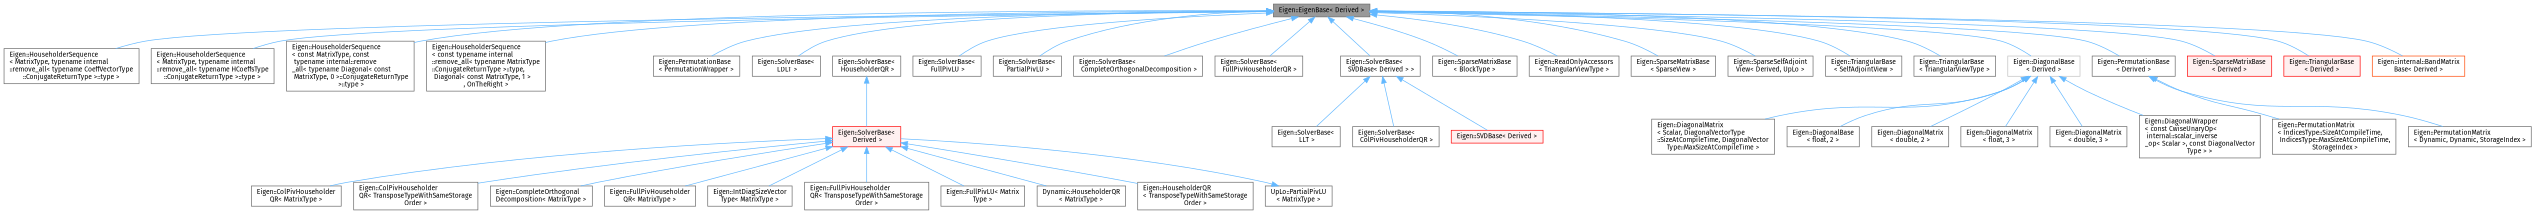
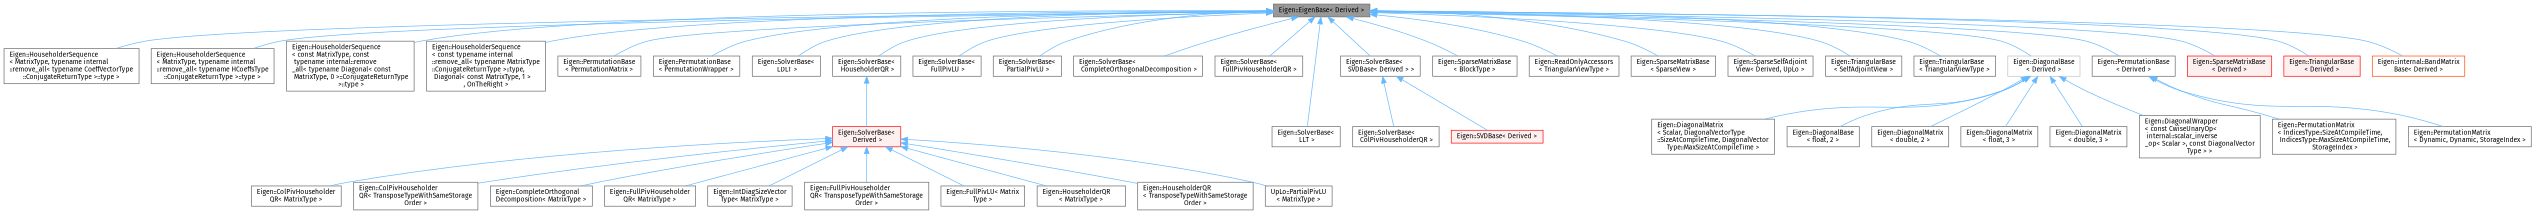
  digraph {
    fontname="Fira Sans"
    rankdir=TB
    node [color=gray40 fillcolor=white fontname="Fira Sans" fontsize=10 shape=box style=filled]
    edge [color=steelblue1 dir=back fontname="Fira Sans" fontsize=10 labelfontname=Helvetica labelfontsize=10 style=solid]
    n1 [fillcolor=grey60 fontcolor=black height=0.2 label="Eigen::EigenBase\< Derived \>" width=0.4]
    n2 [height=0.2 label="Eigen::HouseholderSequence\l\< MatrixType, typename internal\l::remove_all\< typename CoeffVectorType\l::ConjugateReturnType \>::type \>" width=0.4]
    n3 [height=0.2 label="Eigen::HouseholderSequence\l\< MatrixType, typename internal\l::remove_all\< typename HCoeffsType\l::ConjugateReturnType \>::type \>" width=0.4]
    n4 [height=0.2 label="Eigen::HouseholderSequence\l\< const MatrixType, const\l typename internal::remove\l_all\< typename Diagonal\< const\l MatrixType, 0 \>::ConjugateReturnType\l \>::type \>" width=0.4]
    n5 [height=0.2 label="Eigen::HouseholderSequence\l\< const typename internal\l::remove_all\< typename MatrixType\l::ConjugateReturnType \>::type,\l Diagonal\< const MatrixType, 1 \>\l, OnTheRight \>" width=0.4]
+   n6 [height=0.2 label="Eigen::PermutationBase\l\< PermutationMatrix \>" width=0.4]
    n7 [height=0.2 label="Eigen::PermutationBase\l\< PermutationWrapper \>" width=0.4]
    n8 [height=0.2 label="Eigen::SolverBase\<\l LDLT \>" width=0.4]
    n9 [height=0.2 label="Eigen::SolverBase\<\l LLT \>" width=0.4]
    n10 [height=0.2 label="Eigen::SolverBase\<\l FullPivLU \>" width=0.4]
    n11 [height=0.2 label="Eigen::SolverBase\<\l PartialPivLU \>" width=0.4]
    n12 [height=0.2 label="Eigen::SolverBase\<\l CompleteOrthogonalDecomposition \>" width=0.4]
    n13 [height=0.2 label="Eigen::SolverBase\<\l FullPivHouseholderQR \>" width=0.4]
    n14 [height=0.2 label="Eigen::SolverBase\<\l HouseholderQR \>" width=0.4]
    n15 [height=0.2 label="Eigen::SolverBase\<\l SVDBase\< Derived \> \>" width=0.4]
    n16 [height=0.2 label="Eigen::SparseMatrixBase\l\< BlockType \>" width=0.4]
    n17 [height=0.2 label="Eigen::ReadOnlyAccessors\l\< TriangularViewType \>" width=0.4]
    n18 [height=0.2 label="Eigen::SparseMatrixBase\l\< SparseView \>" width=0.4]
    n19 [height=0.2 label="Eigen::SparseSelfAdjoint\lView\< Derived, UpLo \>" width=0.4]
    n20 [height=0.2 label="Eigen::TriangularBase\l\< SelfAdjointView \>" width=0.4]
    n21 [height=0.2 label="Eigen::TriangularBase\l\< TriangularViewType \>" width=0.4]
    n22 [color=grey75 height=0.2 label="Eigen::DiagonalBase\l\< Derived \>" width=0.4]
    n23 [height=0.2 label="Eigen::PermutationBase\l\< Derived \>" width=0.4]
    n24 [color=red fillcolor="#FFF0F0" height=0.2 label="Eigen::SparseMatrixBase\l\< Derived \>" width=0.4]
    n25 [color=red fillcolor="#FFF0F0" height=0.2 label="Eigen::TriangularBase\l\< Derived \>" width=0.4]
    n26 [color=orangered height=0.2 label="Eigen::internal::BandMatrix\lBase\< Derived \>" width=0.4]
    n27 [height=0.2 label="Eigen::SolverBase\<\l ColPivHouseholderQR \>" width=0.4]
    n28 [color=red fillcolor="#FFF0F0" height=0.2 label="Eigen::SolverBase\<\l Derived \>" width=0.4]
    n29 [color=red fillcolor="#FFF0F0" height=0.2 label="Eigen::SVDBase\< Derived \>" width=0.4]
    n30 [height=0.2 label="Eigen::DiagonalMatrix\l\< Scalar, DiagonalVectorType\l::SizeAtCompileTime, DiagonalVector\lType::MaxSizeAtCompileTime \>" width=0.4]
    n31 [height=0.2 label="Eigen::DiagonalBase\l\< float, 2 \>" width=0.4]
    n32 [height=0.2 label="Eigen::DiagonalMatrix\l\< double, 2 \>" width=0.4]
    n33 [height=0.2 label="Eigen::DiagonalMatrix\l\< float, 3 \>" width=0.4]
    n34 [height=0.2 label="Eigen::DiagonalMatrix\l\< double, 3 \>" width=0.4]
    n35 [height=0.2 label="Eigen::DiagonalWrapper\l\< const CwiseUnaryOp\<\l internal::scalar_inverse\l_op\< Scalar \>, const DiagonalVector\lType \> \>" width=0.4]
    n36 [height=0.2 label="Eigen::PermutationMatrix\l\< IndicesType::SizeAtCompileTime,\l IndicesType::MaxSizeAtCompileTime,\l StorageIndex \>" width=0.4]
    n37 [height=0.2 label="Eigen::PermutationMatrix\l\< Dynamic, Dynamic, StorageIndex \>" width=0.4]
    n38 [height=0.2 label="Eigen::ColPivHouseholder\lQR\< MatrixType \>" width=0.4]
    n39 [height=0.2 label="Eigen::ColPivHouseholder\lQR\< TransposeTypeWithSameStorage\lOrder \>" width=0.4]
    n40 [height=0.2 label="Eigen::CompleteOrthogonal\lDecomposition\< MatrixType \>" width=0.4]
    n41 [height=0.2 label="Eigen::FullPivHouseholder\lQR\< MatrixType \>" width=0.4]
    n42 [height=0.2 label="Eigen::IntDiagSizeVector\lType\< MatrixType \>" width=0.4]
    n43 [height=0.2 label="Eigen::FullPivHouseholder\lQR\< TransposeTypeWithSameStorage\lOrder \>" width=0.4]
    n44 [height=0.2 label="Eigen::FullPivLU\< Matrix\lType \>" width=0.4]
-   n45 [height=0.2 label="Dynamic::HouseholderQR\l\< MatrixType \>" width=0.4]
+   n45 [height=0.2 label="Eigen::HouseholderQR\l\< MatrixType \>" width=0.4]
    n46 [height=0.2 label="Eigen::HouseholderQR\l\< TransposeTypeWithSameStorage\lOrder \>" width=0.4]
    n47 [height=0.2 label="UpLo::PartialPivLU\l\< MatrixType \>" width=0.4]
    n1 -> n2
    n1 -> n3
    n1 -> n4
    n1 -> n5
+   n1 -> n6
    n1 -> n7
    n1 -> n8
-   n15 -> n9
+   n1 -> n9
    n1 -> n10
    n1 -> n11
    n1 -> n12
    n1 -> n13
+   n1 -> n14
    n1 -> n15
    n1 -> n16
    n1 -> n17
    n1 -> n18
    n1 -> n19
    n1 -> n20
    n1 -> n21
    n1 -> n22
    n1 -> n23
    n1 -> n24
    n1 -> n25
    n1 -> n26
    n14 -> n28
    n15 -> n27
    n15 -> n29
    n22 -> n30
    n22 -> n31
    n22 -> n32
    n22 -> n33
    n22 -> n34
    n22 -> n35
    n23 -> n36
    n23 -> n37
    n28 -> n38
    n28 -> n39
    n28 -> n40
    n28 -> n41
    n28 -> n42
    n28 -> n43
    n28 -> n44
    n28 -> n45
    n28 -> n46
-   n47 -> n28
+   n28 -> n47
  }
